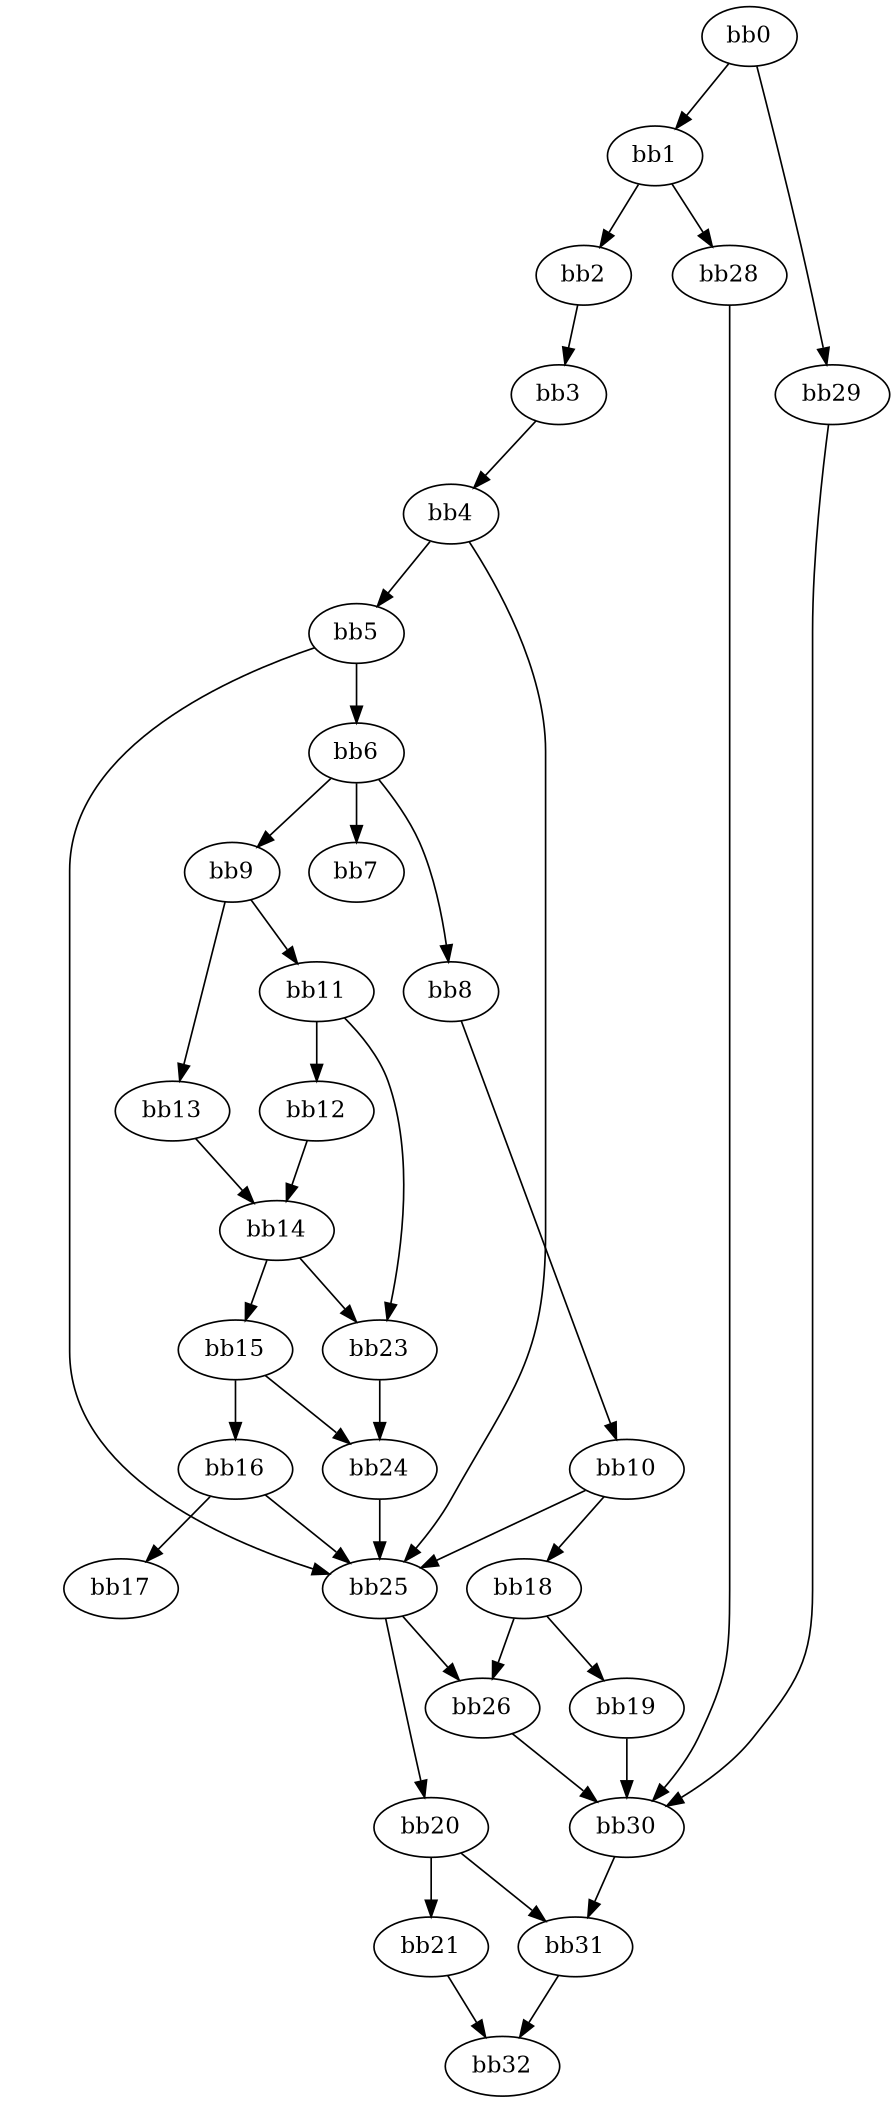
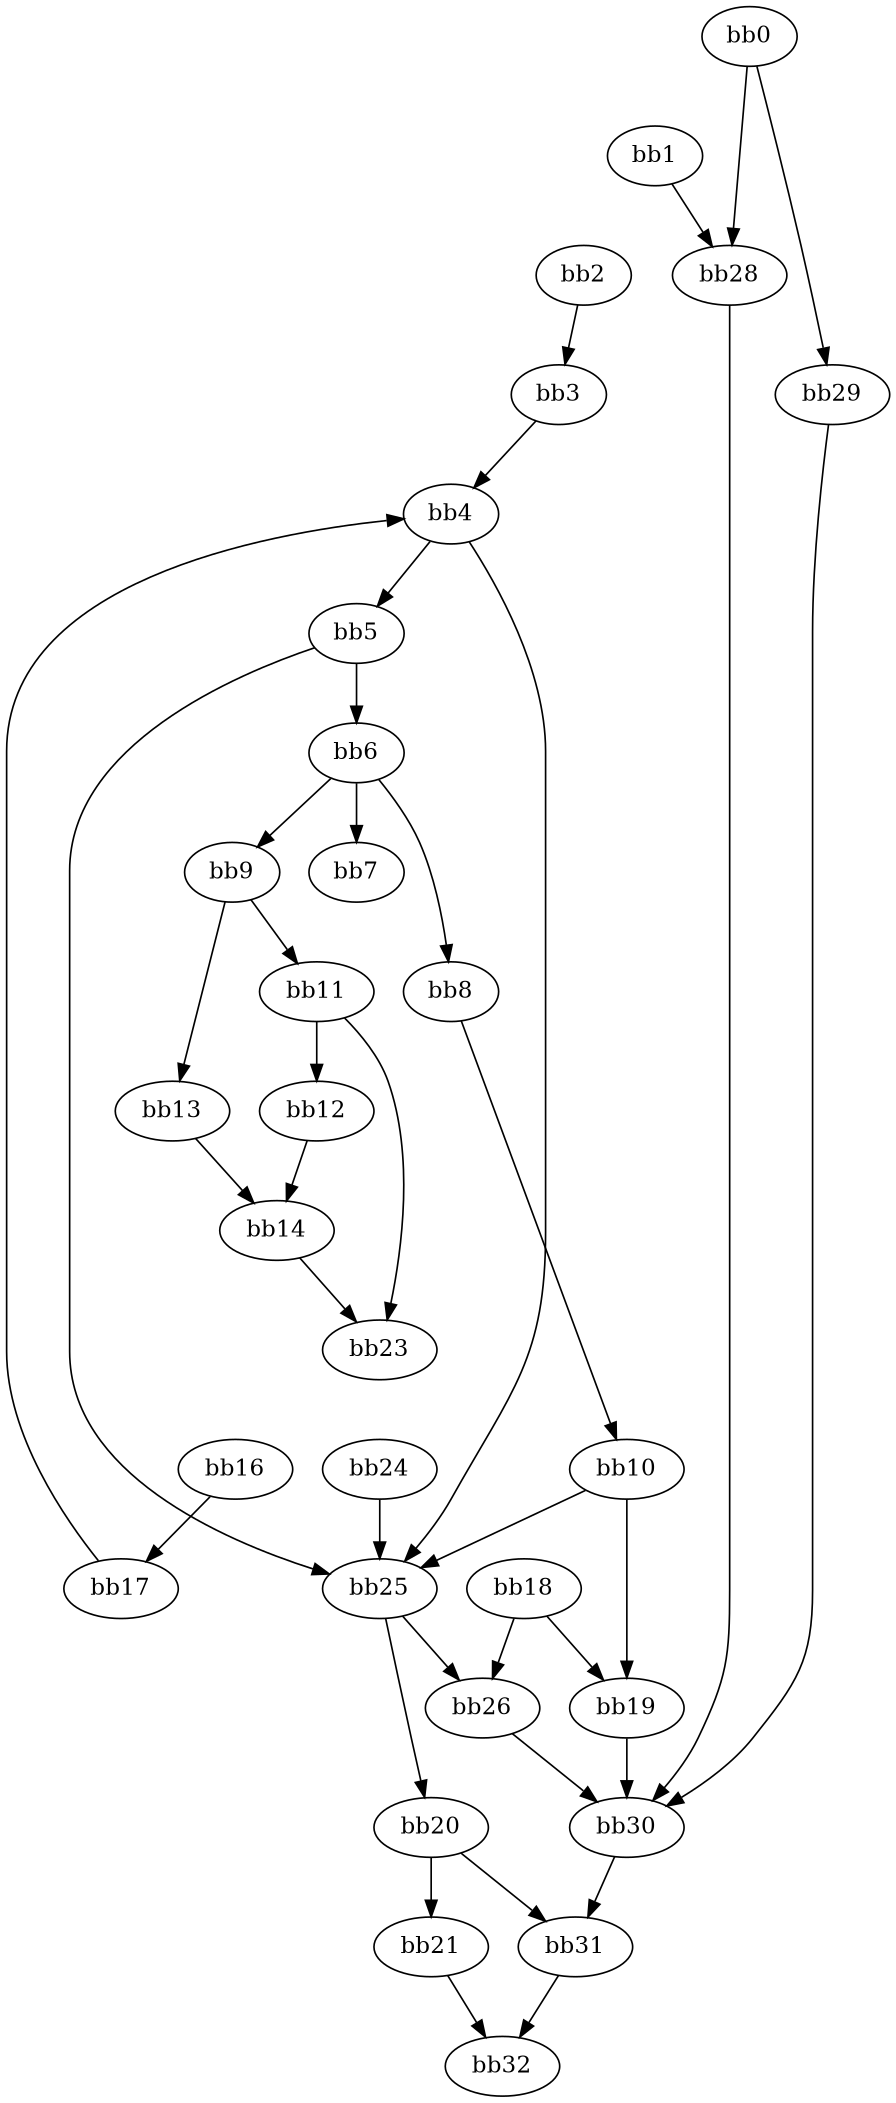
  digraph {
    n1 [label="bb0\l"]
    n2 [label="bb1\l"]
    n3 [label="bb29\l"]
    n4 [label="bb2\l"]
    n5 [label="bb28\l"]
    n6 [label="bb30\l"]
    n7 [label="bb3\l"]
    n8 [label="bb4\l"]
    n9 [label="bb5\l"]
    n10 [label="bb25\l"]
    n11 [label="bb6\l"]
    n12 [label="bb26\l"]
    n13 [label="bb20\l"]
    n14 [label="bb7\l"]
    n15 [label="bb8\l"]
    n16 [label="bb9\l"]
    n17 [label="bb10\l"]
    n18 [label="bb11\l"]
    n19 [label="bb13\l"]
    n20 [label="bb18\l"]
    n21 [label="bb12\l"]
    n22 [label="bb23\l"]
    n23 [label="bb14\l"]
    n24 [label="bb19\l"]
    n25 [label="bb24\l"]
-   n26 [label="bb15\l"]
    n27 [label="bb16\l"]
    n28 [label="bb17\l"]
    n29 [label="bb21\l"]
    n30 [label="bb31\l"]
    n31 [label="bb32\l"]
-   n1 -> n2
+   n1 -> n5
    n1 -> n3
-   n2 -> n4
    n2 -> n5
    n3 -> n6
    n4 -> n7
    n5 -> n6
    n6 -> n30
    n7 -> n8
    n8 -> n9
    n8 -> n10
    n9 -> n10
    n9 -> n11
    n10 -> n12
    n10 -> n13
    n11 -> n14
    n11 -> n15
    n11 -> n16
    n12 -> n6
    n13 -> n29
    n13 -> n30
    n15 -> n17
    n16 -> n18
    n16 -> n19
    n17 -> n10
-   n17 -> n20
+   n17 -> n24
    n18 -> n21
    n18 -> n22
    n19 -> n23
    n20 -> n12
    n20 -> n24
    n21 -> n23
-   n22 -> n25
    n23 -> n22
-   n23 -> n26
    n24 -> n6
    n25 -> n10
-   n26 -> n25
-   n26 -> n27
-   n27 -> n10
    n27 -> n28
+   n28 -> n8
    n29 -> n31
    n30 -> n31
  }
